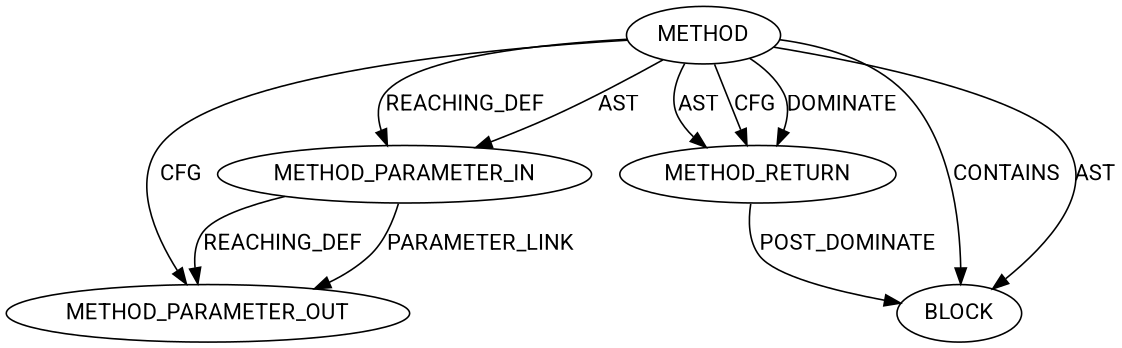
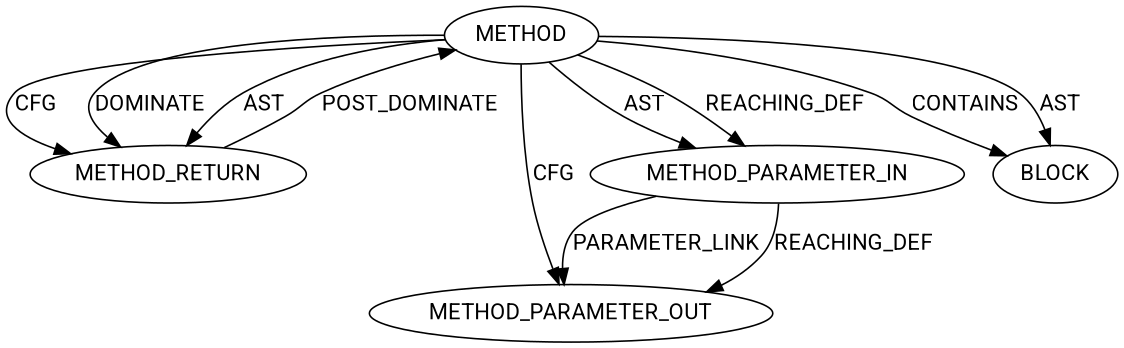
  digraph {
    fontname=Roboto
    node [CODE="<empty>" ORDER=1 fontname=Roboto EVALUATION_STRATEGY=BY_VALUE TYPE_FULL_NAME=ANY]
    edge [fontname=Roboto]
    n1 [AST_PARENT_FULL_NAME="<global>" AST_PARENT_TYPE=NAMESPACE_BLOCK FILENAME="<empty>" FULL_NAME=release_sock IS_EXTERNAL=true NAME=release_sock ORDER=0 label=METHOD EVALUATION_STRATEGY="" TYPE_FULL_NAME=""]
    n2 [CODE=RET ORDER=2 label=METHOD_RETURN]
    n3 [CODE=p1 INDEX=1 IS_VARIADIC=false NAME=p1 label=METHOD_PARAMETER_OUT]
    n4 [CODE=p1 INDEX=1 IS_VARIADIC=false NAME=p1 label=METHOD_PARAMETER_IN]
    n5 [ARGUMENT_INDEX=1 label=BLOCK EVALUATION_STRATEGY=""]
    n1 -> n2 [label=CFG]
    n1 -> n2 [label=DOMINATE]
    n1 -> n2 [label=AST]
    n1 -> n3 [label=CFG]
    n1 -> n4 [label=AST]
    n1 -> n4 [label=REACHING_DEF]
    n1 -> n5 [label=CONTAINS]
    n1 -> n5 [label=AST]
-   n2 -> n5 [label=POST_DOMINATE]
+   n2 -> n1 [label=POST_DOMINATE]
    n4 -> n3 [label=PARAMETER_LINK]
    n4 -> n3 [VARIABLE=p1 label=REACHING_DEF]
  }
